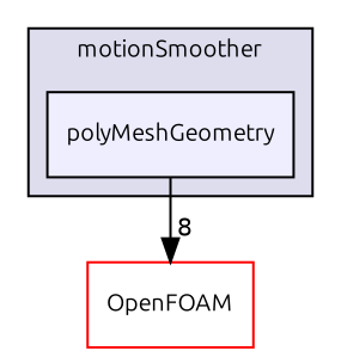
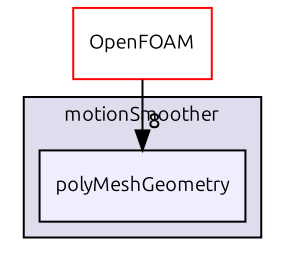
  digraph {
    compound=true
    fontname=Ubuntu
    node [fontname=Ubuntu fontsize=10 shape=box]
    n1 [fillcolor="#eeeeff" label=polyMeshGeometry pencolor=black style=filled]
    n2 [color=red label=OpenFOAM]
    subgraph cluster_1 {
      bgcolor="#ddddee"
      fontsize=10
      label=motionSmoother
      pencolor=black
      n1
    }
-   n1 -> n2 [headlabel=8 labeldistance=1.5 labelfontname=Helvetica labelfontsize=10 fontname=Ubuntu]
+   n2 -> n1 [headlabel=8 labeldistance=1.5 labelfontname=Helvetica labelfontsize=10 fontname=Ubuntu]
  }
